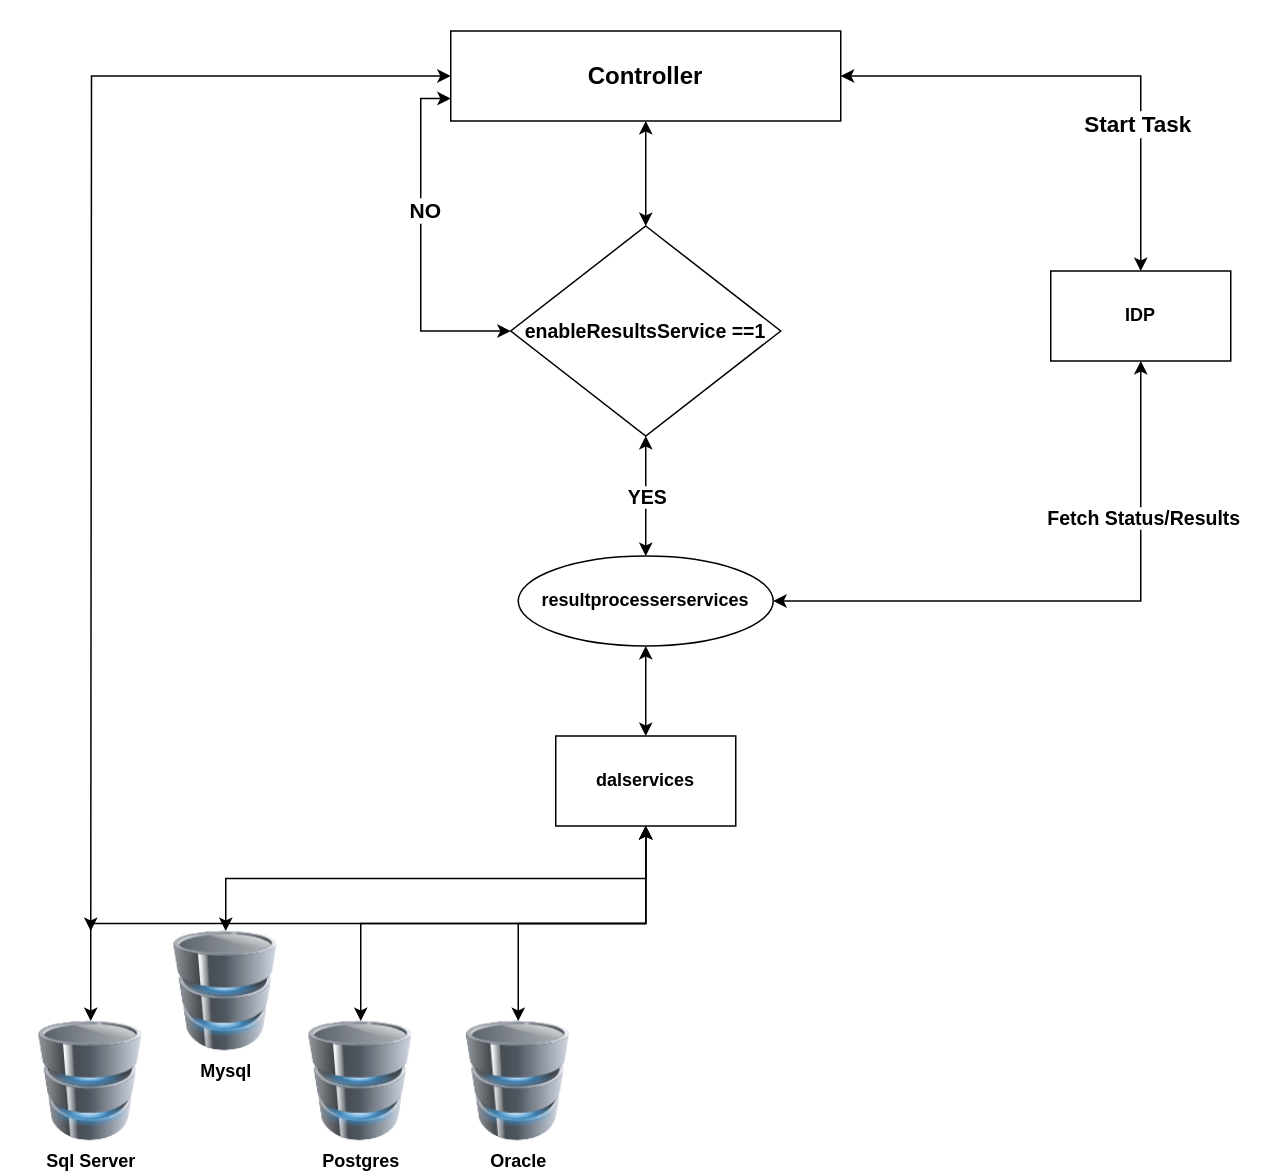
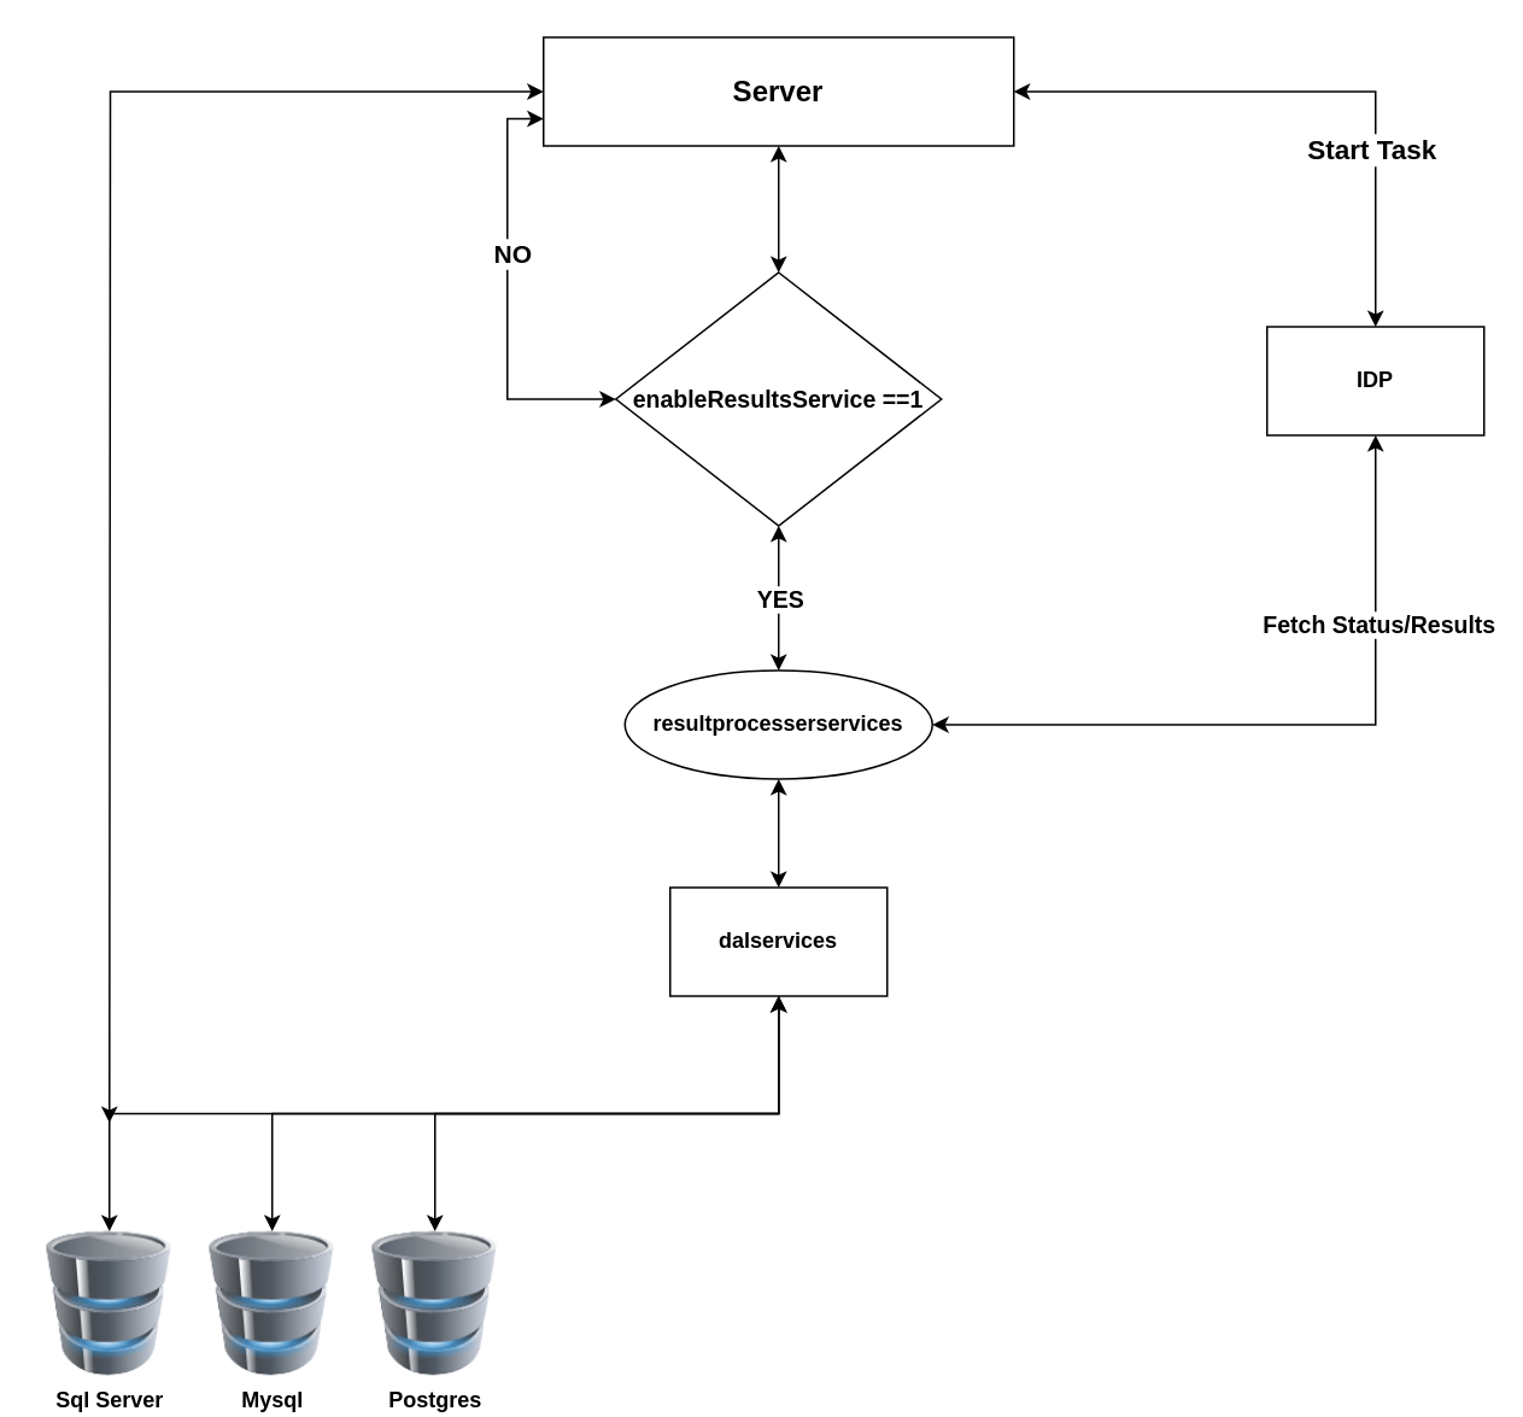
  <mxCell id="0" />
  <mxCell id="1" parent="0" />
  <mxCell id="2" style="edgeStyle=orthogonalEdgeStyle;rounded=0;orthogonalLoop=1;jettySize=auto;html=1;entryX=0.5;entryY=0;entryDx=0;entryDy=0;startArrow=classic;startFill=1;" edge="1" parent="1" source="5" target="25"><mxGeometry relative="1" as="geometry" /></mxCell>
  <mxCell id="3" value="&lt;b&gt;&lt;font style=&quot;font-size: 15px&quot;&gt;Start Task&lt;/font&gt;&lt;/b&gt;" style="edgeLabel;html=1;align=center;verticalAlign=middle;resizable=0;points=[];" vertex="1" connectable="0" parent="2"><mxGeometry x="0.4" y="-3" relative="1" as="geometry"><mxPoint as="offset" /></mxGeometry></mxCell>
  <mxCell id="4" style="edgeStyle=orthogonalEdgeStyle;rounded=0;orthogonalLoop=1;jettySize=auto;html=1;startArrow=classic;startFill=1;" edge="1" parent="1" source="5"><mxGeometry relative="1" as="geometry"><mxPoint x="60" y="620" as="targetPoint" /></mxGeometry></mxCell>
- <mxCell id="5" value="&lt;span&gt;&lt;font style=&quot;font-size: 16px&quot;&gt;Controller&lt;/font&gt;&lt;/span&gt;" style="rounded=0;whiteSpace=wrap;html=1;fontStyle=1" vertex="1" parent="1"><mxGeometry x="300" y="20" width="260" height="60" as="geometry" /></mxCell>
+ <mxCell id="5" value="&lt;span&gt;&lt;font style=&quot;font-size: 16px&quot;&gt;Server&lt;/font&gt;&lt;/span&gt;" style="rounded=0;whiteSpace=wrap;html=1;fontStyle=1" vertex="1" parent="1"><mxGeometry x="300" y="20" width="260" height="60" as="geometry" /></mxCell>
  <mxCell id="6" style="edgeStyle=orthogonalEdgeStyle;rounded=0;orthogonalLoop=1;jettySize=auto;html=1;exitX=0.5;exitY=1;exitDx=0;exitDy=0;entryX=0.5;entryY=0;entryDx=0;entryDy=0;startArrow=classic;startFill=1;fontStyle=1" edge="1" parent="1" source="7" target="8"><mxGeometry relative="1" as="geometry" /></mxCell>
  <mxCell id="7" value="&lt;span&gt;resultprocesserservices&lt;/span&gt;" style="ellipse;whiteSpace=wrap;html=1;fontStyle=1;" vertex="1" parent="1"><mxGeometry x="345" y="370" width="170" height="60" as="geometry" /></mxCell>
  <mxCell id="8" value="&lt;span&gt;dalservices&lt;/span&gt;" style="rounded=0;whiteSpace=wrap;html=1;fontStyle=1" vertex="1" parent="1"><mxGeometry x="370" y="490" width="120" height="60" as="geometry" /></mxCell>
  <mxCell id="9" style="edgeStyle=orthogonalEdgeStyle;rounded=0;orthogonalLoop=1;jettySize=auto;html=1;exitX=0.5;exitY=0;exitDx=0;exitDy=0;startArrow=classic;startFill=1;entryX=0.5;entryY=1;entryDx=0;entryDy=0;fontStyle=1" edge="1" parent="1" source="10" target="8"><mxGeometry relative="1" as="geometry"><mxPoint x="460" y="460" as="targetPoint" /></mxGeometry></mxCell>
- <mxCell id="10" value="&lt;span&gt;Mysql&lt;/span&gt;" style="image;html=1;image=img/lib/clip_art/computers/Database_128x128.png;fontStyle=1;strokeWidth=1;" vertex="1" parent="1"><mxGeometry x="110" y="620" width="80" height="80" as="geometry" /></mxCell>
+ <mxCell id="10" value="&lt;span&gt;Mysql&lt;/span&gt;" style="image;html=1;image=img/lib/clip_art/computers/Database_128x128.png;fontStyle=1;strokeWidth=1;" vertex="1" parent="1"><mxGeometry x="110" y="680" width="80" height="80" as="geometry" /></mxCell>
  <mxCell id="11" style="edgeStyle=orthogonalEdgeStyle;rounded=0;orthogonalLoop=1;jettySize=auto;html=1;exitX=0.5;exitY=0;exitDx=0;exitDy=0;startArrow=classic;startFill=1;entryX=0.5;entryY=1;entryDx=0;entryDy=0;fontStyle=1" edge="1" parent="1" source="12" target="8"><mxGeometry relative="1" as="geometry"><mxPoint x="460" y="460" as="targetPoint" /></mxGeometry></mxCell>
  <mxCell id="12" value="&lt;span&gt;Postgres&lt;/span&gt;" style="image;html=1;image=img/lib/clip_art/computers/Database_128x128.png;fontStyle=1;strokeWidth=1;" vertex="1" parent="1"><mxGeometry x="200" y="680" width="80" height="80" as="geometry" /></mxCell>
  <mxCell id="13" style="edgeStyle=orthogonalEdgeStyle;rounded=0;orthogonalLoop=1;jettySize=auto;html=1;exitX=0.5;exitY=0;exitDx=0;exitDy=0;entryX=0.5;entryY=1;entryDx=0;entryDy=0;startArrow=classic;startFill=1;fontStyle=1" edge="1" parent="1" source="14" target="8"><mxGeometry relative="1" as="geometry" /></mxCell>
  <mxCell id="14" value="&lt;span&gt;Sql Server&lt;/span&gt;" style="image;html=1;image=img/lib/clip_art/computers/Database_128x128.png;fontStyle=1;strokeWidth=1;" vertex="1" parent="1"><mxGeometry y="680" width="80" height="80" as="geometry" x="20" /></mxCell>
- <mxCell id="15" style="edgeStyle=orthogonalEdgeStyle;rounded=0;orthogonalLoop=1;jettySize=auto;html=1;exitX=0.5;exitY=0;exitDx=0;exitDy=0;entryX=0.5;entryY=1;entryDx=0;entryDy=0;startArrow=classic;startFill=1;fontStyle=1" edge="1" parent="1" source="16" target="8"><mxGeometry relative="1" as="geometry" /></mxCell>
- <mxCell id="16" value="&lt;span&gt;Oracle&lt;/span&gt;" style="image;html=1;image=img/lib/clip_art/computers/Database_128x128.png;fontStyle=1;strokeWidth=1;" vertex="1" parent="1"><mxGeometry x="310" y="680" width="70" height="80" as="geometry" /></mxCell>
  <mxCell id="17" style="edgeStyle=orthogonalEdgeStyle;rounded=0;orthogonalLoop=1;jettySize=auto;html=1;entryX=0;entryY=0.75;entryDx=0;entryDy=0;startArrow=classic;startFill=1;fontStyle=1" edge="1" parent="1" source="21" target="5"><mxGeometry relative="1" as="geometry"><mxPoint x="230" y="290" as="targetPoint" /><Array as="points"><mxPoint x="280" y="220" /><mxPoint x="280" y="65" /></Array></mxGeometry></mxCell>
  <mxCell id="18" value="&lt;span&gt;&lt;font style=&quot;font-size: 14px&quot;&gt;NO&lt;/font&gt;&lt;/span&gt;" style="edgeLabel;html=1;align=center;verticalAlign=middle;resizable=0;points=[];fontStyle=1" vertex="1" connectable="0" parent="17"><mxGeometry x="0.2" y="-2" relative="1" as="geometry"><mxPoint as="offset" /></mxGeometry></mxCell>
  <mxCell id="19" style="edgeStyle=orthogonalEdgeStyle;rounded=0;orthogonalLoop=1;jettySize=auto;html=1;entryX=0.5;entryY=0;entryDx=0;entryDy=0;startArrow=classic;startFill=1;exitX=0.5;exitY=1;exitDx=0;exitDy=0;fontStyle=1" edge="1" parent="1" source="21" target="7"><mxGeometry relative="1" as="geometry" /></mxCell>
  <mxCell id="20" value="&lt;font style=&quot;font-size: 13px&quot;&gt;YES&lt;/font&gt;" style="edgeLabel;html=1;align=center;verticalAlign=middle;resizable=0;points=[];fontStyle=1" vertex="1" connectable="0" parent="19"><mxGeometry x="-0.058" y="2" relative="1" as="geometry"><mxPoint x="-2" y="2" as="offset" /></mxGeometry></mxCell>
  <mxCell id="21" value="&lt;span style=&quot;font-size: 11px&quot;&gt;&lt;font style=&quot;font-size: 13px&quot;&gt;enableResultsService ==1&lt;/font&gt;&lt;/span&gt;" style="rhombus;whiteSpace=wrap;html=1;fontStyle=1" vertex="1" parent="1"><mxGeometry x="340" y="150" width="180" height="140" as="geometry" /></mxCell>
  <mxCell id="22" style="edgeStyle=orthogonalEdgeStyle;rounded=0;orthogonalLoop=1;jettySize=auto;html=1;entryX=0.5;entryY=0;entryDx=0;entryDy=0;startArrow=classic;startFill=1;fontStyle=1" edge="1" parent="1" source="5" target="21"><mxGeometry relative="1" as="geometry"><mxPoint x="290" y="130" as="sourcePoint" /><mxPoint x="570" y="130" as="targetPoint" /></mxGeometry></mxCell>
  <mxCell id="23" style="edgeStyle=orthogonalEdgeStyle;rounded=0;orthogonalLoop=1;jettySize=auto;html=1;entryX=1;entryY=0.5;entryDx=0;entryDy=0;startArrow=classic;startFill=1;exitX=0.5;exitY=1;exitDx=0;exitDy=0;" edge="1" parent="1" source="25" target="7"><mxGeometry relative="1" as="geometry" /></mxCell>
  <mxCell id="24" value="&lt;b&gt;&lt;font style=&quot;font-size: 13px&quot;&gt;Fetch Status/Results&lt;/font&gt;&lt;/b&gt;" style="edgeLabel;html=1;align=center;verticalAlign=middle;resizable=0;points=[];" vertex="1" connectable="0" parent="23"><mxGeometry x="-0.486" y="1" relative="1" as="geometry"><mxPoint as="offset" /></mxGeometry></mxCell>
  <mxCell id="25" value="&lt;span&gt;IDP&lt;/span&gt;" style="rounded=0;whiteSpace=wrap;html=1;fontStyle=1" vertex="1" parent="1"><mxGeometry x="700" y="180" width="120" height="60" as="geometry" /></mxCell>
